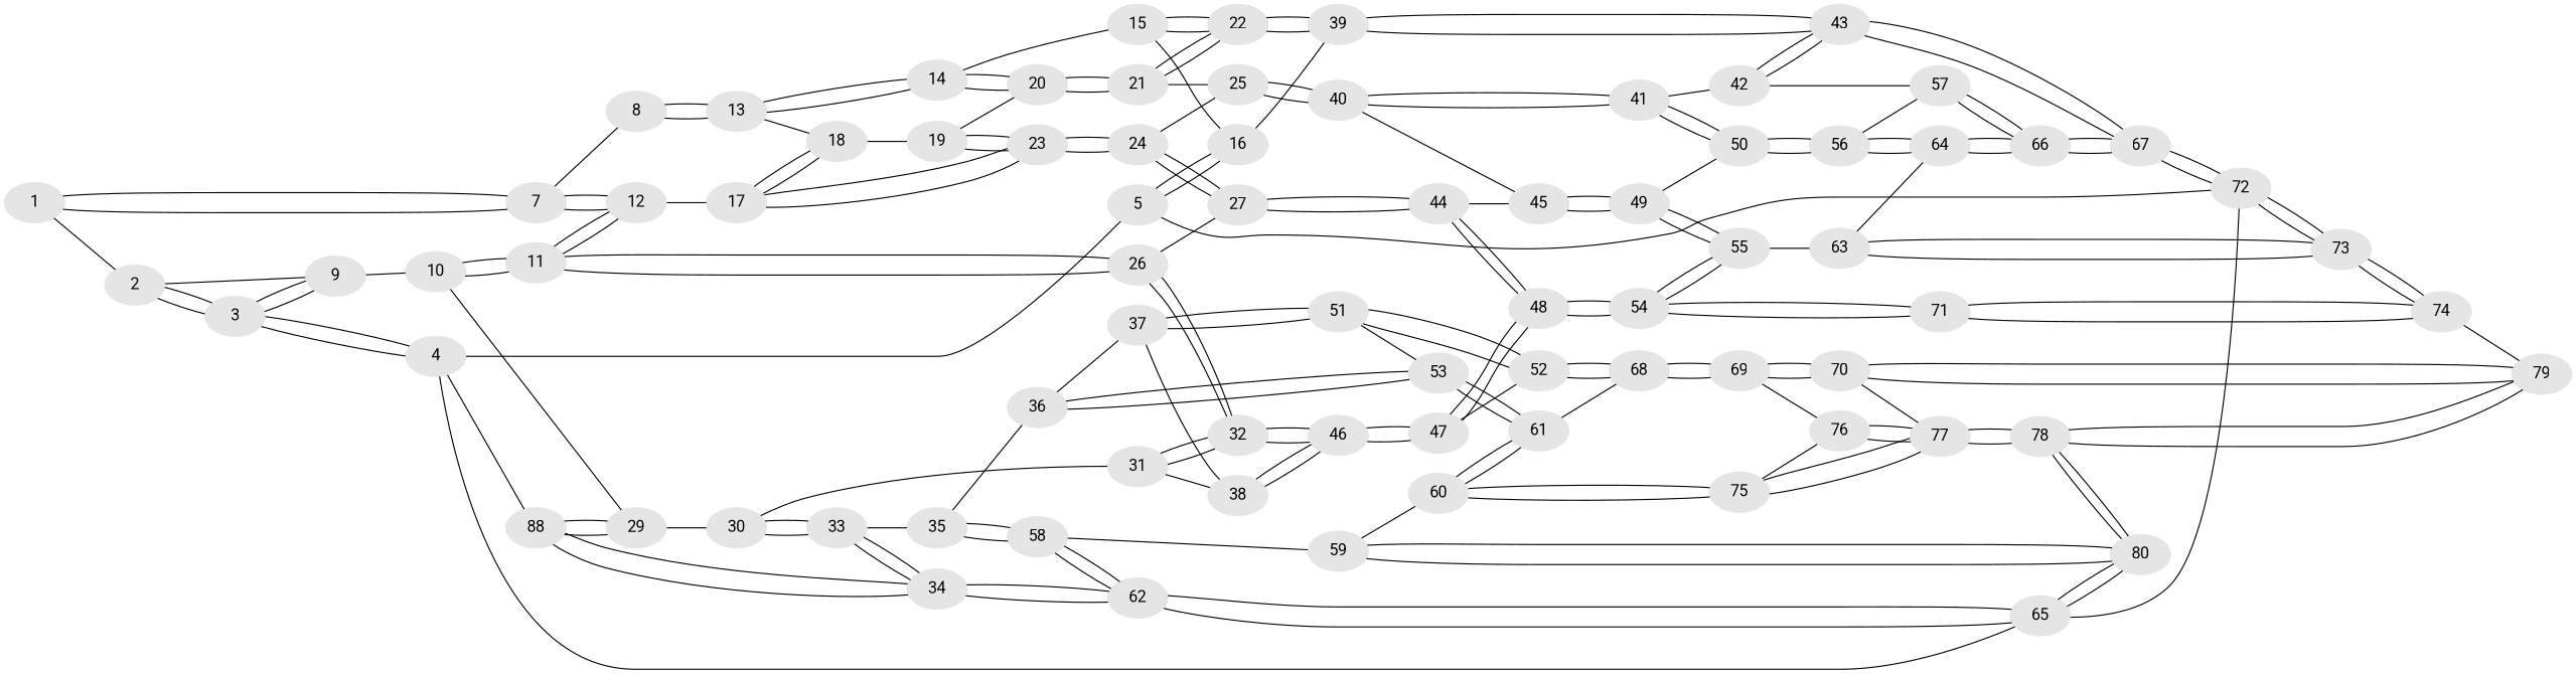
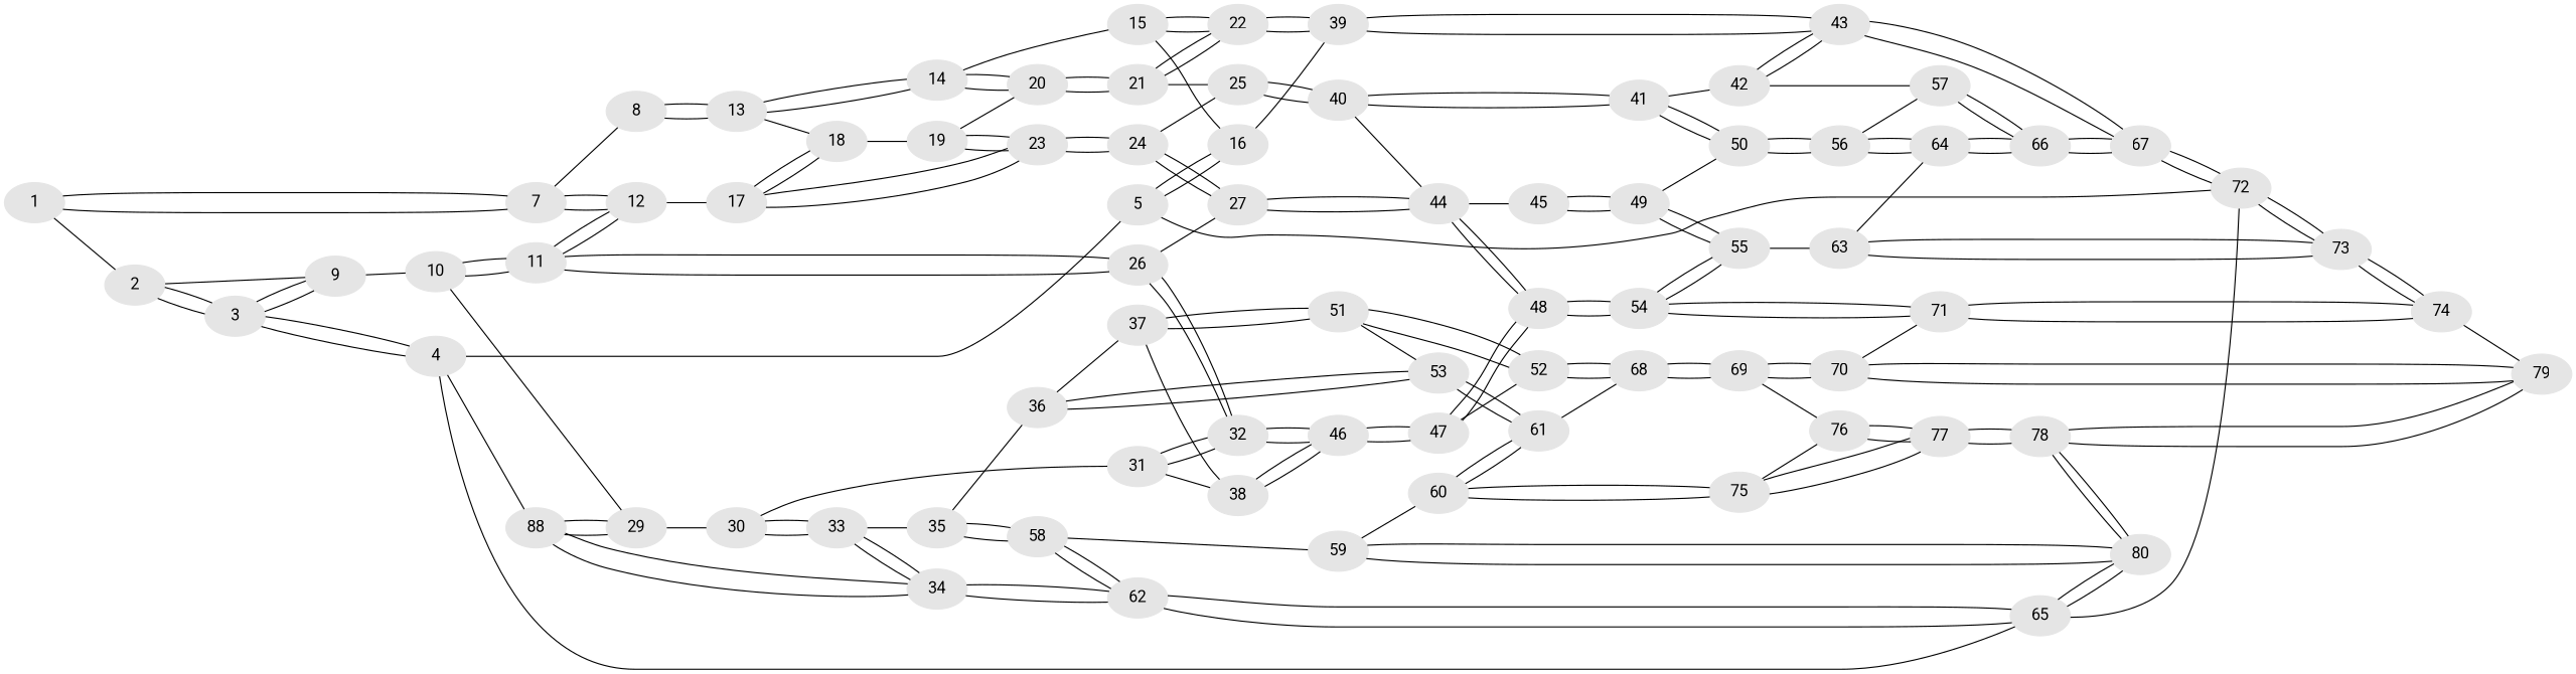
  graph {
    fontname=Roboto
    rankdir=LR
    node [color=gray90 fontname=Roboto style=filled]
    edge [fontname=Roboto]
    1
    2
    7
    3
    9
    8
    12
    4
    10
    5
    n11 [label=88]
    65
    16
    72
    29
    34
    80
    39
    73
    13
    17
    14
    18
    11
    26
    30
    27
    32
    23
    15
    20
    19
    22
    21
    43
    24
    25
    40
    44
    41
    45
    46
    48
    62
    31
    33
    38
    35
    47
    36
    58
    37
    53
    59
    51
    61
    52
    67
    42
    50
    49
    57
    56
    66
    54
    55
    68
    71
    63
    64
    69
    74
    60
    75
    76
    77
    70
    79
    78
    1 -- 2
    1 -- 7
    1 -- 7
    2 -- 3
    2 -- 3
    2 -- 9
    7 -- 8
    7 -- 12
    7 -- 12
    3 -- 9
    3 -- 9
    3 -- 4
    3 -- 4
    9 -- 10
    8 -- 13
    8 -- 13
    12 -- 17
    4 -- 5
    4 -- n11
    4 -- 65
    10 -- 29
    10 -- 11
    10 -- 11
    5 -- 16
    5 -- 16
    5 -- 72
    n11 -- 29
    n11 -- 29
    n11 -- 34
    n11 -- 34
    65 -- 72
    65 -- 80
    65 -- 80
    16 -- 39
    72 -- 73
    72 -- 73
    29 -- 30
    34 -- 62
    34 -- 62
    39 -- 43
    39 -- 43
    73 -- 74
    73 -- 74
    13 -- 14
    13 -- 14
    13 -- 18
    17 -- 18
    17 -- 18
    17 -- 23
    17 -- 23
    14 -- 15
    14 -- 20
    14 -- 20
    18 -- 19
    11 -- 12
    11 -- 12
    11 -- 26
    11 -- 26
    26 -- 27
    26 -- 32
    26 -- 32
    30 -- 31
    30 -- 33
    30 -- 33
    27 -- 44
    27 -- 44
    32 -- 46
    32 -- 46
    23 -- 24
    23 -- 24
    15 -- 16
    15 -- 22
    15 -- 22
    20 -- 21
    20 -- 21
    19 -- 23
    19 -- 23
    19 -- 20
    22 -- 39
    22 -- 39
    21 -- 22
    21 -- 22
    21 -- 25
    43 -- 67
    43 -- 67
    24 -- 27
    24 -- 27
    24 -- 25
    25 -- 40
    25 -- 40
    40 -- 41
    40 -- 41
-   40 -- 45
+   40 -- 44
    44 -- 45
    44 -- 48
    44 -- 48
    41 -- 42
    41 -- 50
    41 -- 50
    45 -- 49
    45 -- 49
    46 -- 47
    46 -- 47
    48 -- 54
    48 -- 54
    62 -- 65
    62 -- 65
    31 -- 32
    31 -- 32
    31 -- 38
    33 -- 34
    33 -- 34
    33 -- 35
    38 -- 46
    38 -- 46
    35 -- 36
    35 -- 58
    35 -- 58
    47 -- 48
    47 -- 48
    47 -- 52
    36 -- 37
    36 -- 53
    36 -- 53
    58 -- 62
    58 -- 62
    58 -- 59
    37 -- 38
    37 -- 51
    37 -- 51
    53 -- 61
    53 -- 61
    59 -- 80
    59 -- 80
    59 -- 60
    51 -- 53
    51 -- 52
    51 -- 52
    61 -- 68
    52 -- 68
    52 -- 68
    67 -- 72
    67 -- 72
    42 -- 43
    42 -- 43
    42 -- 57
    50 -- 56
    50 -- 56
    49 -- 50
    49 -- 55
    49 -- 55
    57 -- 66
    57 -- 66
    56 -- 57
    56 -- 64
    56 -- 64
    66 -- 67
    66 -- 67
    54 -- 55
    54 -- 55
    54 -- 71
    54 -- 71
    55 -- 63
    68 -- 69
    68 -- 69
    71 -- 74
    71 -- 74
    63 -- 73
    63 -- 73
    63 -- 64
    64 -- 66
    64 -- 66
    69 -- 76
    69 -- 70
    69 -- 70
    74 -- 79
    60 -- 61
    60 -- 61
    60 -- 75
    60 -- 75
    75 -- 76
    75 -- 77
    75 -- 77
    76 -- 77
    76 -- 77
    77 -- 78
    77 -- 78
-   70 -- 77
+   70 -- 71
    70 -- 79
    70 -- 79
    78 -- 80
    78 -- 80
    78 -- 79
    78 -- 79
  }
